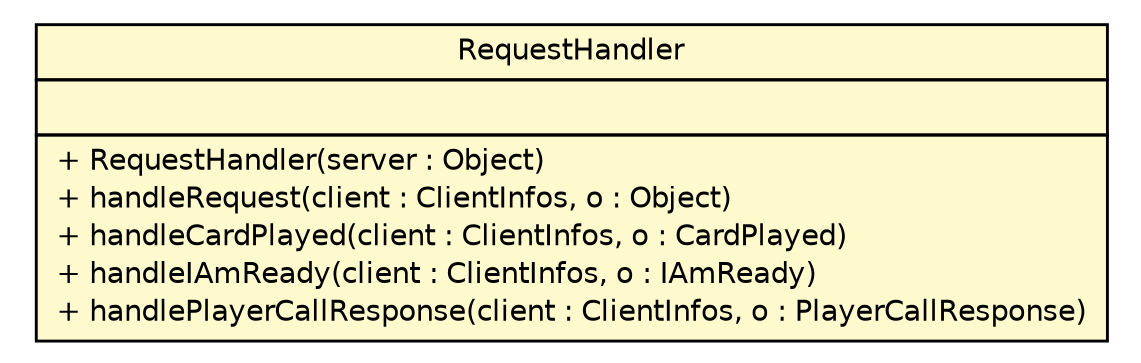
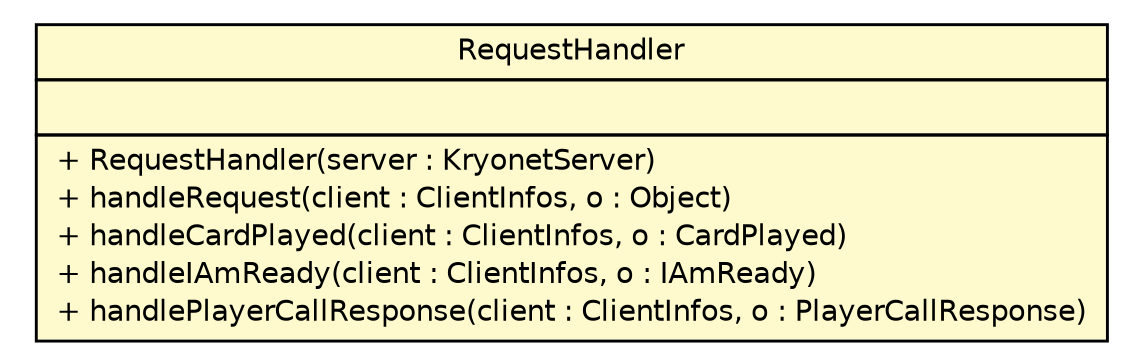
  digraph {
    nodesep=0.25
    ranksep=0.5
-   n1 [fontcolor=black fontname=Helvetica fontsize=10.0 label=<<table title="Server.ServerConnexion.RequestHandler" border="0" cellborder="1" cellspacing="0" cellpadding="2" port="p" bgcolor="lemonChiffon" href="./RequestHandler.html"> 		<tr><td><table border="0" cellspacing="0" cellpadding="1"> <tr><td align="center" balign="center"> RequestHandler </td></tr> 		</table></td></tr> 		<tr><td><table border="0" cellspacing="0" cellpadding="1"> <tr><td align="left" balign="left">  </td></tr> 		</table></td></tr> 		<tr><td><table border="0" cellspacing="0" cellpadding="1"> <tr><td align="left" balign="left"> + RequestHandler(server : Object) </td></tr> <tr><td align="left" balign="left"> + handleRequest(client : ClientInfos, o : Object) </td></tr> <tr><td align="left" balign="left"> + handleCardPlayed(client : ClientInfos, o : CardPlayed) </td></tr> <tr><td align="left" balign="left"> + handleIAmReady(client : ClientInfos, o : IAmReady) </td></tr> <tr><td align="left" balign="left"> + handlePlayerCallResponse(client : ClientInfos, o : PlayerCallResponse) </td></tr> 		</table></td></tr> 		</table>> shape=plaintext]
+   n1 [fontcolor=black fontname=Helvetica fontsize=10.0 label=<<table title="Server.ServerConnexion.RequestHandler" border="0" cellborder="1" cellspacing="0" cellpadding="2" port="p" bgcolor="lemonChiffon" href="./RequestHandler.html"> 		<tr><td><table border="0" cellspacing="0" cellpadding="1"> <tr><td align="center" balign="center"> RequestHandler </td></tr> 		</table></td></tr> 		<tr><td><table border="0" cellspacing="0" cellpadding="1"> <tr><td align="left" balign="left">  </td></tr> 		</table></td></tr> 		<tr><td><table border="0" cellspacing="0" cellpadding="1"> <tr><td align="left" balign="left"> + RequestHandler(server : KryonetServer) </td></tr> <tr><td align="left" balign="left"> + handleRequest(client : ClientInfos, o : Object) </td></tr> <tr><td align="left" balign="left"> + handleCardPlayed(client : ClientInfos, o : CardPlayed) </td></tr> <tr><td align="left" balign="left"> + handleIAmReady(client : ClientInfos, o : IAmReady) </td></tr> <tr><td align="left" balign="left"> + handlePlayerCallResponse(client : ClientInfos, o : PlayerCallResponse) </td></tr> 		</table></td></tr> 		</table>> shape=plaintext]
  }
